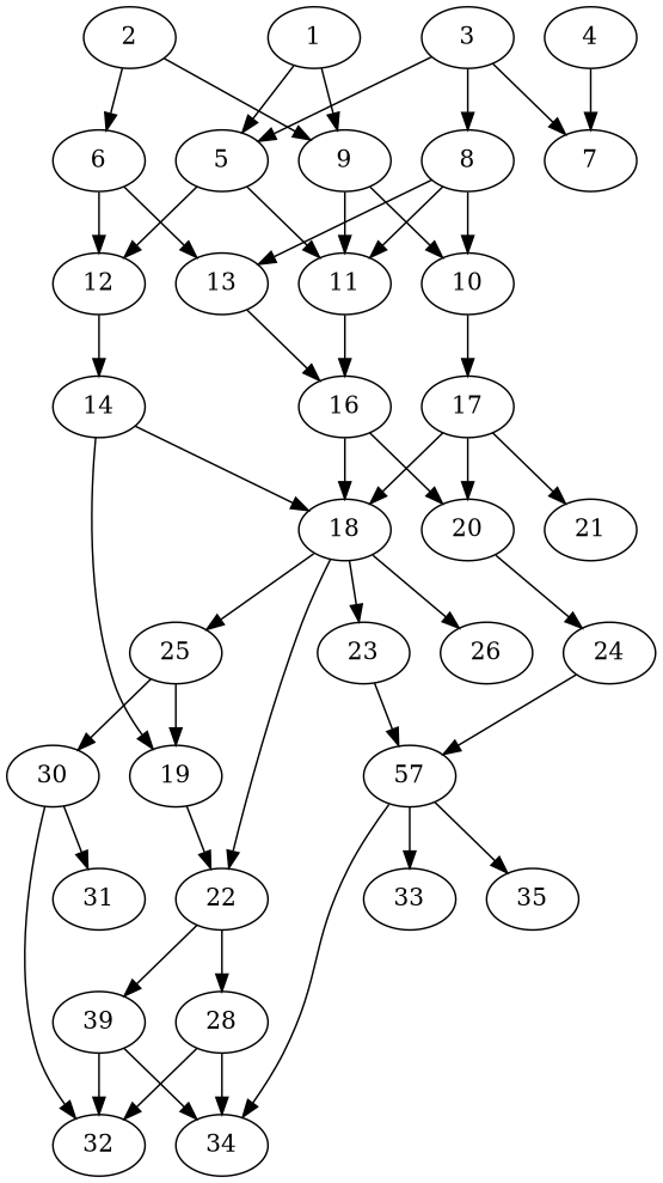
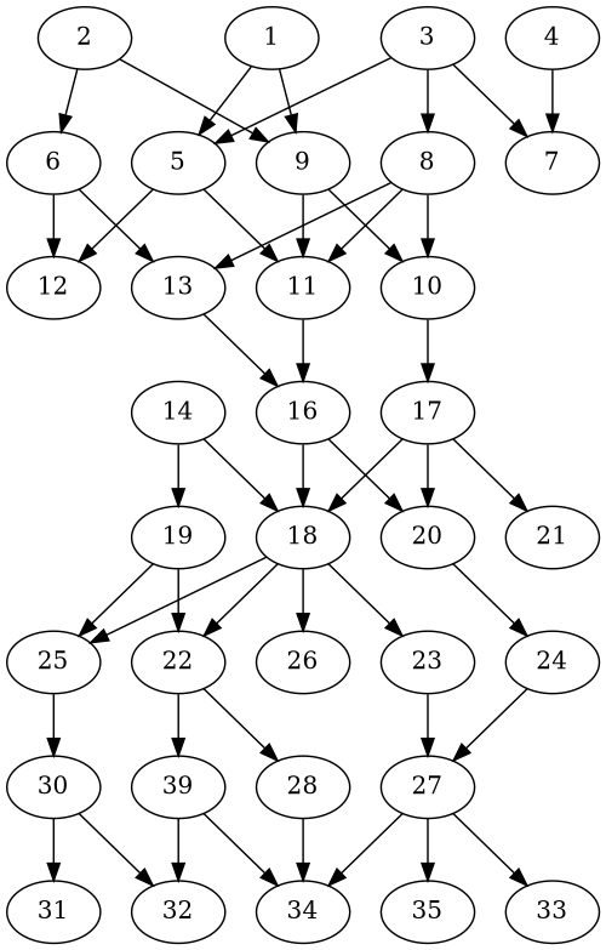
  digraph {
    node [alpha=0.10]
    1 [alpha=0.13 expect_size=16837632]
    5 [alpha=0.17 expect_size=38910976]
    9 [alpha=0.04 expect_size=31719424]
    11 [alpha=0.01 expect_size=23975936]
    12 [alpha=0.14 expect_size=7397376]
    10 [alpha=0.03 expect_size=39108608]
    16 [alpha=0.09 expect_size=31190016]
    14 [alpha=0.09 expect_size=14612480]
    17 [alpha=0.06 expect_size=26310656]
    2 [alpha=0.14 expect_size=48172032]
    6 [alpha=0.18 expect_size=36517888]
    13 [alpha=0.00 expect_size=39379968]
    3 [expect_size=5587968]
    7 [alpha=0.08 expect_size=18508800]
    8 [alpha=0.17 expect_size=39599104]
    4 [expect_size=29541376]
    18 [expect_size=44957696]
    20 [alpha=0.11 expect_size=48342016]
    19 [alpha=0.17 expect_size=38772736]
    21 [expect_size=8792064]
    22 [alpha=0.07 expect_size=11792384]
    23 [alpha=0.05 expect_size=44029952]
    25 [alpha=0.14 expect_size=18117632]
    26 [expect_size=7933952]
    24 [alpha=0.12 expect_size=44355584]
    28 [alpha=0.06 expect_size=43897856]
    n27 [alpha=0.12 expect_size=21449728 label=39]
-   27 [expect_size=30321664 label=57]
+   27 [expect_size=30321664]
    30 [alpha=0.13 expect_size=14234624]
    34 [alpha=0.05 expect_size=45357056]
    32 [alpha=0.12 expect_size=16968704]
    33 [alpha=0.16 expect_size=34256896]
    35 [alpha=0.07 expect_size=27382784]
    31 [alpha=0.02 expect_size=40333312]
    1 -> 5
    1 -> 9
    5 -> 11
    5 -> 12
    9 -> 11
    9 -> 10
    11 -> 16
-   12 -> 14
    10 -> 17
    16 -> 18
    16 -> 20
    14 -> 18
    14 -> 19
    17 -> 18
    17 -> 20
    17 -> 21
    2 -> 9
    2 -> 6
    6 -> 12
    6 -> 13
    13 -> 16
    3 -> 5
    3 -> 7
    3 -> 8
    8 -> 11
    8 -> 10
    8 -> 13
    4 -> 7
    18 -> 22
    18 -> 23
    18 -> 25
    18 -> 26
    20 -> 24
    19 -> 22
-   25 -> 19
+   19 -> 25
    22 -> 28
    22 -> n27
    23 -> 27
    25 -> 30
    24 -> 27
    28 -> 34
-   28 -> 32
    n27 -> 34
    n27 -> 32
    27 -> 34
    27 -> 33
    27 -> 35
    30 -> 32
    30 -> 31
  }
